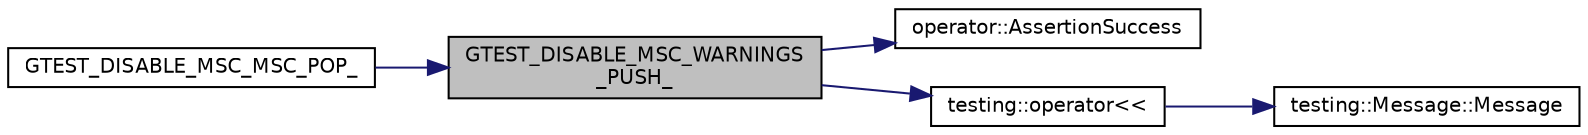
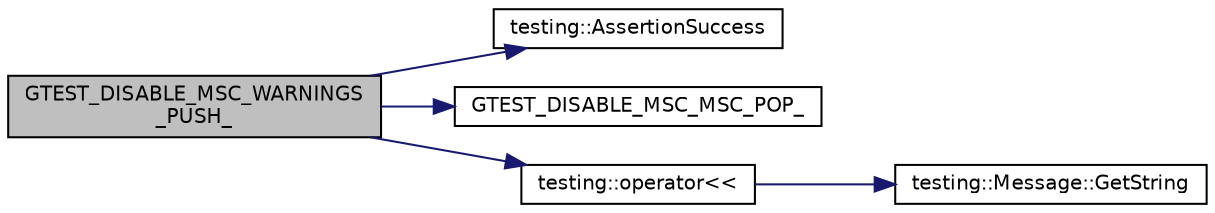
  digraph {
    rankdir=LR
    node [color=black fontname=Helvetica fontsize=10 shape=record]
    edge [color=midnightblue fontname=Helvetica fontsize=10 labelfontname=Helvetica labelfontsize=10 style=solid]
    n1 [fillcolor=grey75 fontcolor=black height=0.2 label="GTEST_DISABLE_MSC_WARNINGS\l_PUSH_" style=filled width=0.4]
-   n2 [height=0.2 label="operator::AssertionSuccess" width=0.4]
+   n2 [height=0.2 label="testing::AssertionSuccess" width=0.4]
    n3 [height=0.2 label=GTEST_DISABLE_MSC_MSC_POP_ width=0.4]
    n4 [height=0.2 label="testing::operator\<\<" width=0.4]
-   n5 [height=0.2 label="testing::Message::Message" width=0.4]
+   n5 [height=0.2 label="testing::Message::GetString" width=0.4]
    n1 -> n2
-   n3 -> n1
+   n1 -> n3
    n1 -> n4
    n4 -> n5
  }
